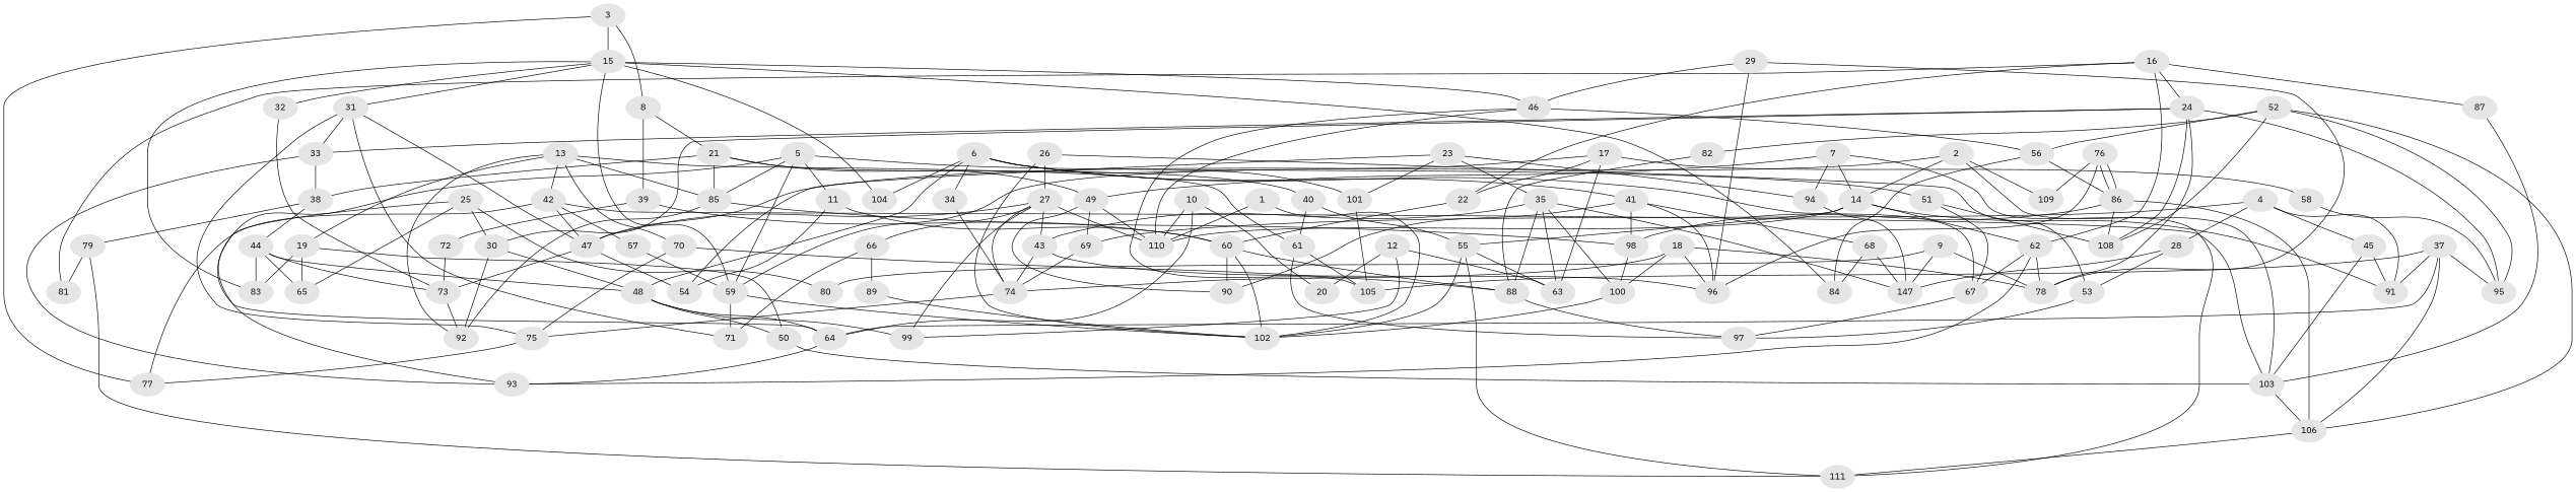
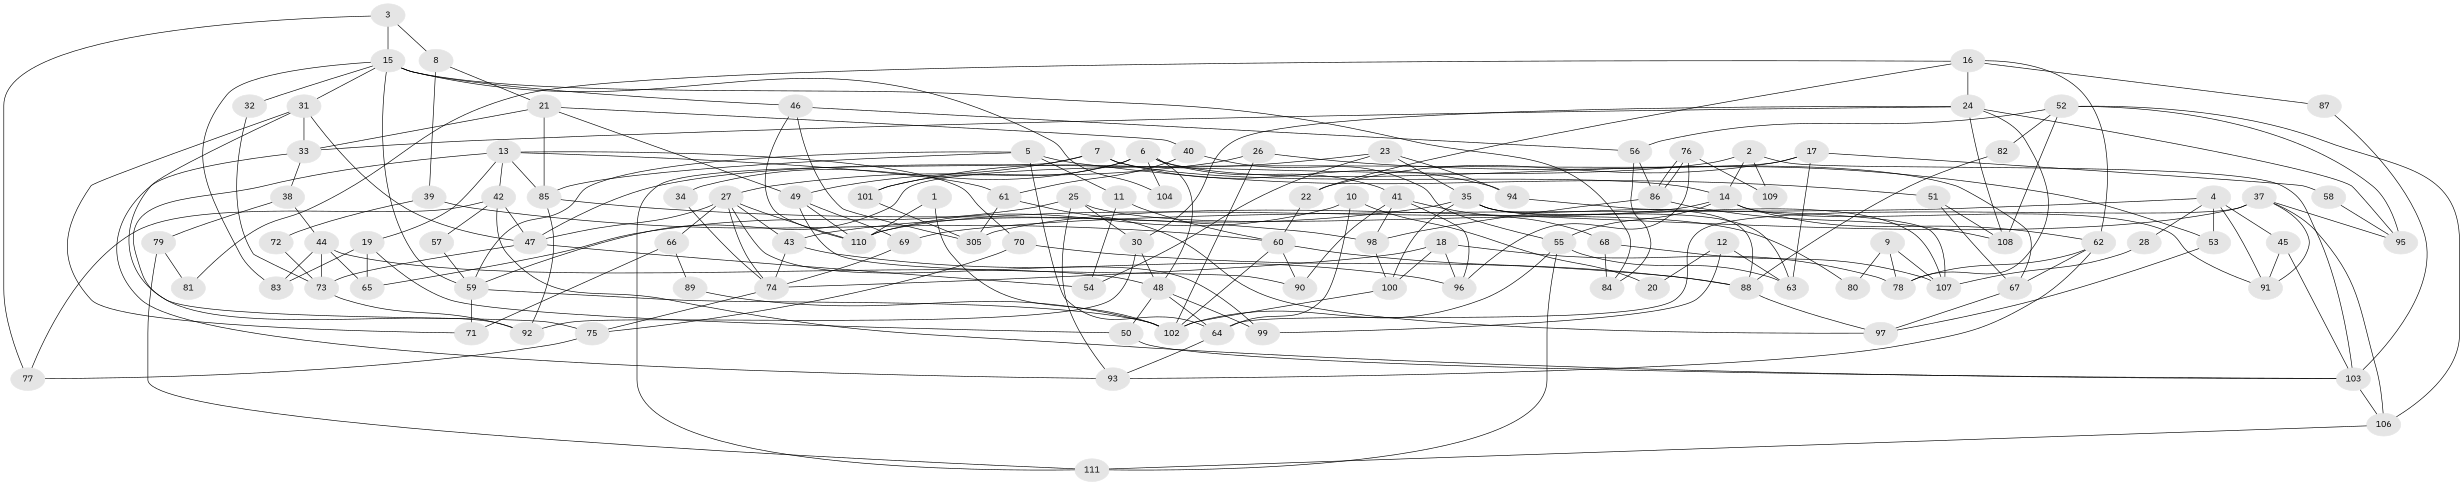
  graph {
    fontname="IBM Plex Sans"
    node [color=gray90 fontname="IBM Plex Sans" style=filled]
    edge [fontname="IBM Plex Sans"]
    1
    102
    110
    2
    14
    47
    103
    109
    91
    55
    62
    54
    73
    106
    3
    8
    15
    77
    21
    39
    31
    59
    104
    32
    46
    83
    84
    33
    71
    75
    4
    28
    45
    69
-   107 [label=147]
+   107
    53
    74
    5
    11
    51
    64
    85
    60
    67
    108
    93
    92
    98
    6
    34
    41
    48
    101
    96
    68
    90
    99
    50
    97
-   105
+   105 [label=305]
    7
    49
    94
    111
    38
    40
    72
    9
    78
    80
    10
    20
    88
    12
    63
    13
    19
    42
    61
    70
    65
    57
    56
    16
    22
    24
    81
    87
    30
    95
    17
    58
    18
    100
    44
    79
    23
    35
    43
    25
    26
    27
    66
    89
-   29
    37
    86
    52
    82
    76
    1 -- 102
    1 -- 110
    2 -- 14
    2 -- 47
    2 -- 103
    2 -- 109
    14 -- 110
    14 -- 91
    14 -- 55
    14 -- 62
    47 -- 54
    47 -- 73
    103 -- 106
    55 -- 102
    55 -- 111
    55 -- 63
    62 -- 67
    62 -- 93
    62 -- 78
    73 -- 92
    106 -- 111
    3 -- 8
    3 -- 15
    3 -- 77
    8 -- 21
    8 -- 39
    15 -- 31
    15 -- 59
    15 -- 104
    15 -- 32
    15 -- 46
    15 -- 83
    15 -- 84
    21 -- 85
    21 -- 49
-   21 -- 38
+   21 -- 33
    21 -- 40
    39 -- 60
    39 -- 72
    31 -- 47
    31 -- 33
    31 -- 71
    31 -- 75
    59 -- 102
    59 -- 71
    32 -- 73
    46 -- 110
    46 -- 105
    46 -- 56
    33 -- 93
    33 -- 38
    75 -- 77
    4 -- 91
    4 -- 28
    4 -- 45
    4 -- 69
    28 -- 107
-   28 -- 53
+   4 -- 53
    45 -- 103
    45 -- 91
    69 -- 74
    53 -- 97
    74 -- 75
    5 -- 59
    5 -- 11
    5 -- 51
    5 -- 64
    5 -- 85
    11 -- 54
    11 -- 60
    51 -- 67
    51 -- 108
    64 -- 93
    85 -- 92
    85 -- 98
    60 -- 102
    60 -- 90
    60 -- 88
    67 -- 97
    98 -- 100
    6 -- 104
    6 -- 67
    6 -- 34
    6 -- 41
    6 -- 48
    6 -- 101
    34 -- 74
    41 -- 98
    41 -- 96
    41 -- 68
    41 -- 90
    48 -- 64
    48 -- 99
    48 -- 50
    101 -- 105
    68 -- 84
    68 -- 107
    50 -- 103
    7 -- 14
    7 -- 49
    7 -- 94
    7 -- 111
    49 -- 110
    49 -- 69
    49 -- 90
    94 -- 107
    38 -- 44
    38 -- 79
    40 -- 55
    40 -- 61
    72 -- 73
    9 -- 107
    9 -- 78
    9 -- 80
    10 -- 110
    10 -- 64
    10 -- 20
    88 -- 97
    12 -- 99
    12 -- 20
    12 -- 63
    13 -- 85
    13 -- 92
    13 -- 19
    13 -- 42
    13 -- 61
    13 -- 70
    19 -- 83
    19 -- 50
    19 -- 65
    42 -- 47
    42 -- 103
    42 -- 77
    42 -- 57
    61 -- 97
    61 -- 105
    70 -- 75
    70 -- 88
    57 -- 59
    56 -- 84
    56 -- 86
    16 -- 62
    16 -- 22
    16 -- 24
    16 -- 81
    16 -- 87
    22 -- 60
    24 -- 33
    24 -- 108
    24 -- 78
    24 -- 30
    24 -- 95
    87 -- 103
    30 -- 92
    30 -- 48
    17 -- 59
    17 -- 63
    17 -- 22
    17 -- 58
    58 -- 95
    18 -- 74
    18 -- 96
    18 -- 78
    18 -- 100
    100 -- 102
    44 -- 73
    44 -- 83
    44 -- 48
    44 -- 65
    79 -- 111
    79 -- 81
    23 -- 54
    23 -- 101
    23 -- 94
    23 -- 35
    35 -- 107
    35 -- 88
    35 -- 63
    35 -- 100
    35 -- 43
    43 -- 74
    43 -- 96
    25 -- 93
    25 -- 80
    25 -- 65
    25 -- 30
    26 -- 102
    26 -- 53
    26 -- 27
    27 -- 110
    27 -- 47
    27 -- 74
    27 -- 99
    27 -- 43
    27 -- 66
    66 -- 71
    66 -- 89
    89 -- 102
-   29 -- 46
-   29 -- 96
-   29 -- 78
    37 -- 91
    37 -- 106
    37 -- 64
    37 -- 105
    37 -- 95
-   86 -- 106
    86 -- 108
    86 -- 98
    52 -- 106
    52 -- 108
    52 -- 56
    52 -- 95
    52 -- 82
    82 -- 88
    76 -- 109
    76 -- 96
    76 -- 86
    76 -- 86
  }
